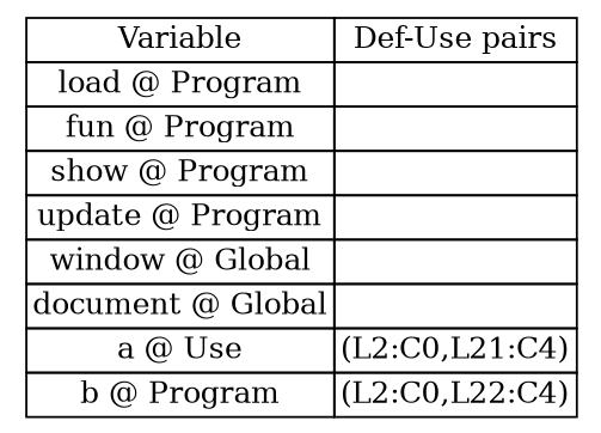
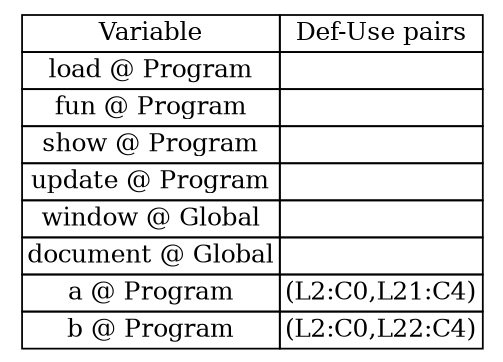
  digraph {
-   n1 [label=< <TABLE BORDER="0" CELLBORDER="1" CELLSPACING="0"> <tr><td>Variable</td><td COLSPAN="1">Def-Use pairs</td></tr><tr><td>load @ Program</td><td></td></tr> <tr><td>fun @ Program</td><td></td></tr> <tr><td>show @ Program</td><td></td></tr> <tr><td>update @ Program</td><td></td></tr> <tr><td>window @ Global</td><td></td></tr> <tr><td>document @ Global</td><td></td></tr> <tr><td>a @ Use</td><td>(L2:C0,L21:C4)</td></tr> <tr><td>b @ Program</td><td>(L2:C0,L22:C4)</td></tr> </TABLE> > shape=plaintext]
+   n1 [label=< <TABLE BORDER="0" CELLBORDER="1" CELLSPACING="0"> <tr><td>Variable</td><td COLSPAN="1">Def-Use pairs</td></tr><tr><td>load @ Program</td><td></td></tr> <tr><td>fun @ Program</td><td></td></tr> <tr><td>show @ Program</td><td></td></tr> <tr><td>update @ Program</td><td></td></tr> <tr><td>window @ Global</td><td></td></tr> <tr><td>document @ Global</td><td></td></tr> <tr><td>a @ Program</td><td>(L2:C0,L21:C4)</td></tr> <tr><td>b @ Program</td><td>(L2:C0,L22:C4)</td></tr> </TABLE> > shape=plaintext]
  }
